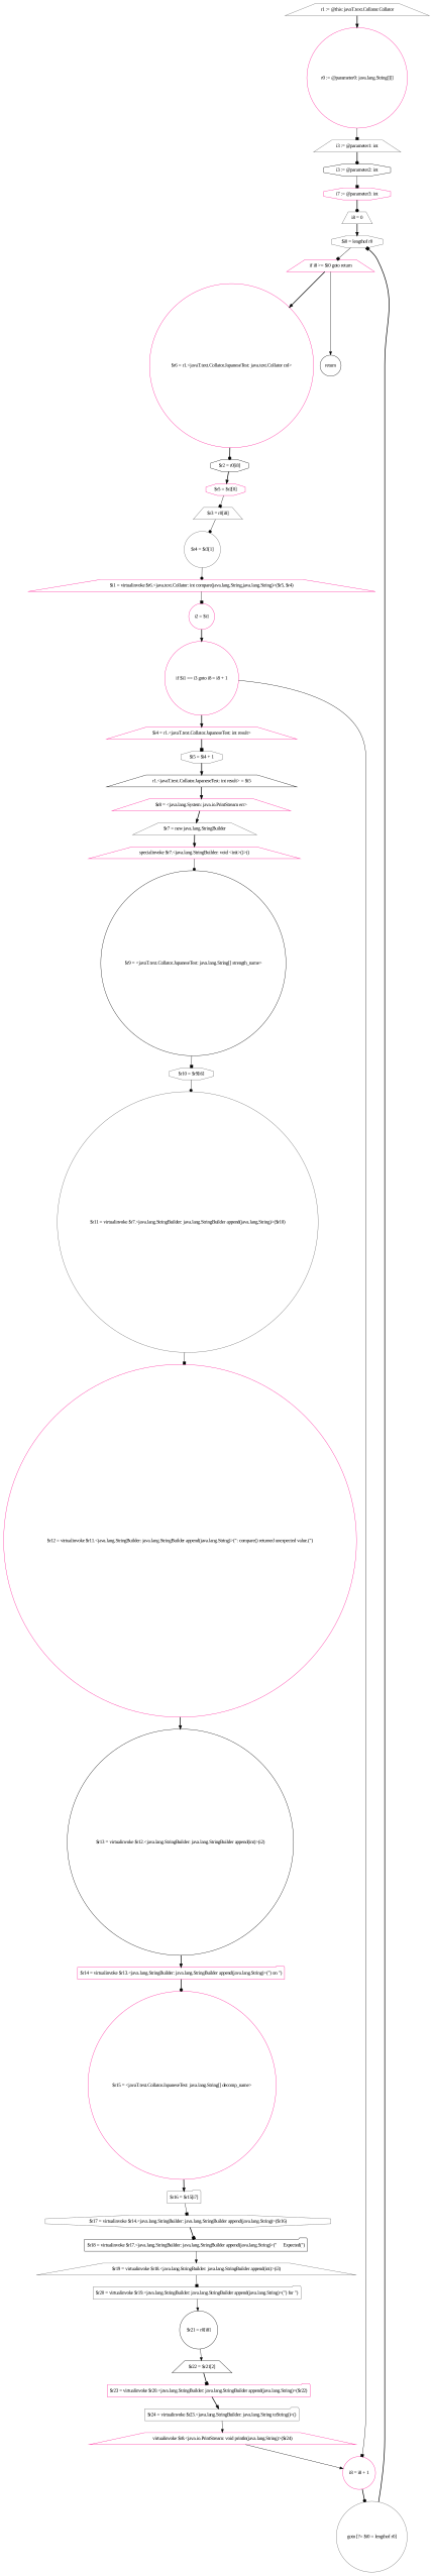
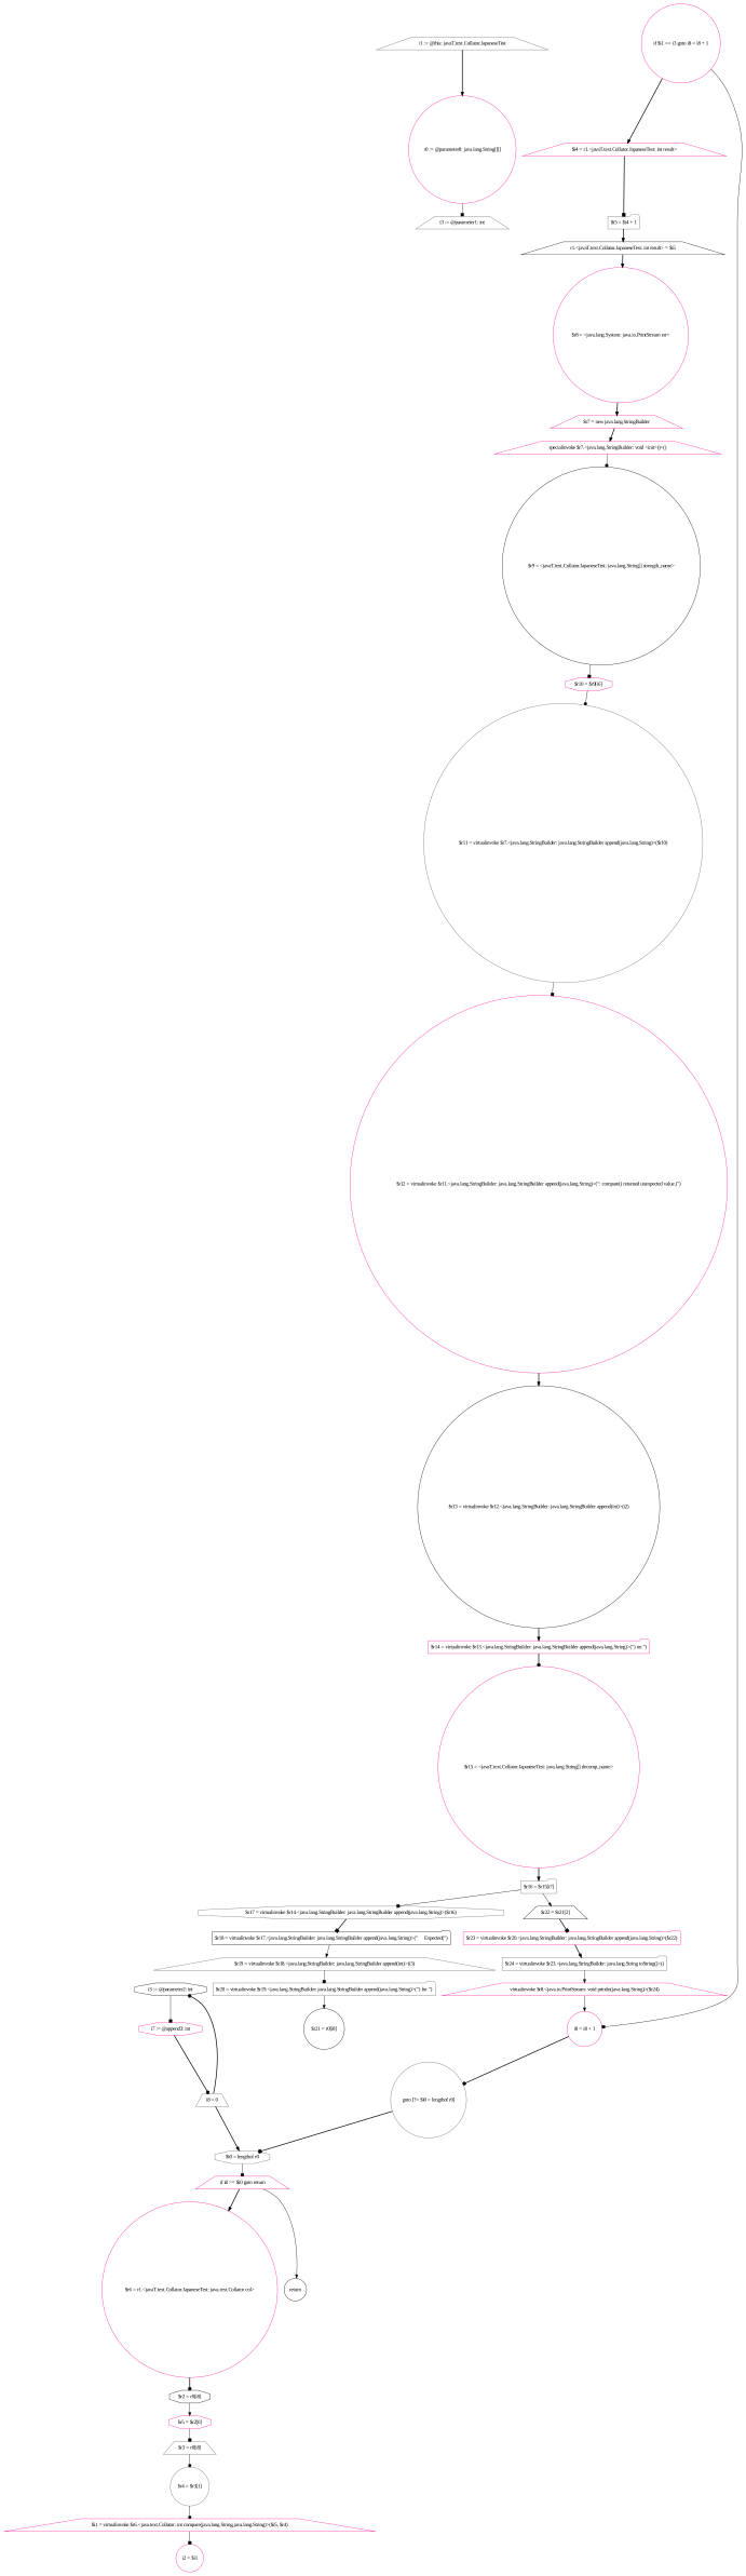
  digraph {
    fontname="Liberation Serif"
    node [color=deeppink fontname="Liberation Serif" shape=trapezium]
    edge [arrowhead=normal fontname="Liberation Serif" style=bold]
-   "r1 := @this: javaT.text.Collator.JapaneseTest" [color=gray40 label="r1 := @this: javaT.text.Collator.Collator"]
+   "r1 := @this: javaT.text.Collator.JapaneseTest" [color=gray40]
    "r0 := @parameter0: java.lang.String[][]" [shape=circle]
    "i3 := @parameter1: int" [color=gray40]
    n4 [color=black label="i3 := @parameter2: int" shape=octagon]
-   "i7 := @parameter3: int" [shape=octagon]
+   "i7 := @parameter3: int" [shape=octagon label="i7 := @append3: int"]
    "i8 = 0" [color=gray40]
    "$i0 = lengthof r0" [color=gray40 shape=octagon]
    "if i8 >= $i0 goto return"
    "$r6 = r1.<javaT.text.Collator.JapaneseTest: java.text.Collator col>" [shape=circle]
    return [color=black shape=circle]
    "$r2 = r0[i8]" [color=black shape=octagon]
    "$r5 = $r2[0]" [shape=octagon]
    "$r3 = r0[i8]" [color=gray40]
    "$r4 = $r3[1]" [color=gray40 shape=circle]
    "$i1 = virtualinvoke $r6.<java.text.Collator: int compare(java.lang.String,java.lang.String)>($r5, $r4)"
    "i2 = $i1" [shape=circle]
    "if $i1 == i3 goto i8 = i8 + 1" [shape=circle]
    "$i4 = r1.<javaT.text.Collator.JapaneseTest: int result>"
    "i8 = i8 + 1" [shape=circle]
-   "$i5 = $i4 + 1" [color=gray40 shape=octagon]
+   "$i5 = $i4 + 1" [color=gray40 shape=folder]
    "goto [?= $i0 = lengthof r0]" [color=gray40 shape=circle]
    "r1.<javaT.text.Collator.JapaneseTest: int result> = $i5" [color=black]
-   "$r8 = <java.lang.System: java.io.PrintStream err>"
-   "$r7 = new java.lang.StringBuilder" [color=gray40]
+   "$r8 = <java.lang.System: java.io.PrintStream err>" [shape=circle]
+   "$r7 = new java.lang.StringBuilder"
    "specialinvoke $r7.<java.lang.StringBuilder: void <init>()>()"
    "$r9 = <javaT.text.Collator.JapaneseTest: java.lang.String[] strength_name>" [color=black shape=circle]
-   "$r10 = $r9[i6]" [color=gray40 shape=octagon]
+   "$r10 = $r9[i6]" [shape=octagon]
    "$r11 = virtualinvoke $r7.<java.lang.StringBuilder: java.lang.StringBuilder append(java.lang.String)>($r10)" [color=gray40 shape=circle]
    "$r12 = virtualinvoke $r11.<java.lang.StringBuilder: java.lang.StringBuilder append(java.lang.String)>(\": compare() returned unexpected value.(\")" [shape=circle]
    "$r13 = virtualinvoke $r12.<java.lang.StringBuilder: java.lang.StringBuilder append(int)>(i2)" [color=black shape=circle]
    "$r14 = virtualinvoke $r13.<java.lang.StringBuilder: java.lang.StringBuilder append(java.lang.String)>(\") on \")" [shape=folder]
    "$r15 = <javaT.text.Collator.JapaneseTest: java.lang.String[] decomp_name>" [shape=circle]
    "$r16 = $r15[i7]" [color=gray40 shape=folder]
    "$r17 = virtualinvoke $r14.<java.lang.StringBuilder: java.lang.StringBuilder append(java.lang.String)>($r16)" [color=gray40 shape=octagon]
    "$r18 = virtualinvoke $r17.<java.lang.StringBuilder: java.lang.StringBuilder append(java.lang.String)>(\"     Expected(\")" [color=black shape=folder]
    "$r19 = virtualinvoke $r18.<java.lang.StringBuilder: java.lang.StringBuilder append(int)>(i3)" [color=gray40]
    "$r20 = virtualinvoke $r19.<java.lang.StringBuilder: java.lang.StringBuilder append(java.lang.String)>(\") for \")" [color=gray40 shape=folder]
    "$r21 = r0[i8]" [color=black shape=circle]
    "$r22 = $r21[2]" [color=black]
    "$r23 = virtualinvoke $r20.<java.lang.StringBuilder: java.lang.StringBuilder append(java.lang.String)>($r22)" [shape=folder]
    "$r24 = virtualinvoke $r23.<java.lang.StringBuilder: java.lang.String toString()>()" [color=gray40 shape=folder]
    "virtualinvoke $r8.<java.io.PrintStream: void println(java.lang.String)>($r24)"
    "r1 := @this: javaT.text.Collator.JapaneseTest" -> "r0 := @parameter0: java.lang.String[][]"
    "r0 := @parameter0: java.lang.String[][]" -> "i3 := @parameter1: int" [arrowhead=box style=solid]
-   "i3 := @parameter1: int" -> n4 [arrowhead=dot]
+   "i8 = 0" -> n4 [arrowhead=dot]
    n4 -> "i7 := @parameter3: int" [arrowhead=box style=solid]
    "i7 := @parameter3: int" -> "i8 = 0" [arrowhead=dot]
    "i8 = 0" -> "$i0 = lengthof r0"
    "$i0 = lengthof r0" -> "if i8 >= $i0 goto return" [arrowhead=box style=solid]
    "if i8 >= $i0 goto return" -> "$r6 = r1.<javaT.text.Collator.JapaneseTest: java.text.Collator col>"
    "if i8 >= $i0 goto return" -> return [style=solid]
    "$r6 = r1.<javaT.text.Collator.JapaneseTest: java.text.Collator col>" -> "$r2 = r0[i8]" [arrowhead=dot]
-   "$r2 = r0[i8]" -> "$r5 = $r2[0]"
+   "$r2 = r0[i8]" -> "$r5 = $r2[0]" [style=solid]
    "$r5 = $r2[0]" -> "$r3 = r0[i8]" [arrowhead=box style=solid]
    "$r3 = r0[i8]" -> "$r4 = $r3[1]" [arrowhead=dot style=solid]
    "$r4 = $r3[1]" -> "$i1 = virtualinvoke $r6.<java.text.Collator: int compare(java.lang.String,java.lang.String)>($r5, $r4)" [arrowhead=dot style=solid]
    "$i1 = virtualinvoke $r6.<java.text.Collator: int compare(java.lang.String,java.lang.String)>($r5, $r4)" -> "i2 = $i1" [arrowhead=box style=solid]
-   "i2 = $i1" -> "if $i1 == i3 goto i8 = i8 + 1"
    "if $i1 == i3 goto i8 = i8 + 1" -> "$i4 = r1.<javaT.text.Collator.JapaneseTest: int result>"
    "if $i1 == i3 goto i8 = i8 + 1" -> "i8 = i8 + 1" [arrowhead=box style=solid]
    "$i4 = r1.<javaT.text.Collator.JapaneseTest: int result>" -> "$i5 = $i4 + 1" [arrowhead=box]
    "i8 = i8 + 1" -> "goto [?= $i0 = lengthof r0]" [arrowhead=dot]
    "$i5 = $i4 + 1" -> "r1.<javaT.text.Collator.JapaneseTest: int result> = $i5"
    "goto [?= $i0 = lengthof r0]" -> "$i0 = lengthof r0" [arrowhead=box]
    "r1.<javaT.text.Collator.JapaneseTest: int result> = $i5" -> "$r8 = <java.lang.System: java.io.PrintStream err>"
    "$r8 = <java.lang.System: java.io.PrintStream err>" -> "$r7 = new java.lang.StringBuilder"
    "$r7 = new java.lang.StringBuilder" -> "specialinvoke $r7.<java.lang.StringBuilder: void <init>()>()"
    "specialinvoke $r7.<java.lang.StringBuilder: void <init>()>()" -> "$r9 = <javaT.text.Collator.JapaneseTest: java.lang.String[] strength_name>" [arrowhead=dot style=solid]
    "$r9 = <javaT.text.Collator.JapaneseTest: java.lang.String[] strength_name>" -> "$r10 = $r9[i6]" [arrowhead=box style=solid]
    "$r10 = $r9[i6]" -> "$r11 = virtualinvoke $r7.<java.lang.StringBuilder: java.lang.StringBuilder append(java.lang.String)>($r10)" [arrowhead=dot style=solid]
    "$r11 = virtualinvoke $r7.<java.lang.StringBuilder: java.lang.StringBuilder append(java.lang.String)>($r10)" -> "$r12 = virtualinvoke $r11.<java.lang.StringBuilder: java.lang.StringBuilder append(java.lang.String)>(\": compare() returned unexpected value.(\")" [arrowhead=box style=solid]
    "$r12 = virtualinvoke $r11.<java.lang.StringBuilder: java.lang.StringBuilder append(java.lang.String)>(\": compare() returned unexpected value.(\")" -> "$r13 = virtualinvoke $r12.<java.lang.StringBuilder: java.lang.StringBuilder append(int)>(i2)"
    "$r13 = virtualinvoke $r12.<java.lang.StringBuilder: java.lang.StringBuilder append(int)>(i2)" -> "$r14 = virtualinvoke $r13.<java.lang.StringBuilder: java.lang.StringBuilder append(java.lang.String)>(\") on \")"
    "$r14 = virtualinvoke $r13.<java.lang.StringBuilder: java.lang.StringBuilder append(java.lang.String)>(\") on \")" -> "$r15 = <javaT.text.Collator.JapaneseTest: java.lang.String[] decomp_name>" [arrowhead=dot]
    "$r15 = <javaT.text.Collator.JapaneseTest: java.lang.String[] decomp_name>" -> "$r16 = $r15[i7]"
    "$r16 = $r15[i7]" -> "$r17 = virtualinvoke $r14.<java.lang.StringBuilder: java.lang.StringBuilder append(java.lang.String)>($r16)" [arrowhead=box style=solid]
    "$r17 = virtualinvoke $r14.<java.lang.StringBuilder: java.lang.StringBuilder append(java.lang.String)>($r16)" -> "$r18 = virtualinvoke $r17.<java.lang.StringBuilder: java.lang.StringBuilder append(java.lang.String)>(\"     Expected(\")" [arrowhead=box]
    "$r18 = virtualinvoke $r17.<java.lang.StringBuilder: java.lang.StringBuilder append(java.lang.String)>(\"     Expected(\")" -> "$r19 = virtualinvoke $r18.<java.lang.StringBuilder: java.lang.StringBuilder append(int)>(i3)" [style=solid]
    "$r19 = virtualinvoke $r18.<java.lang.StringBuilder: java.lang.StringBuilder append(int)>(i3)" -> "$r20 = virtualinvoke $r19.<java.lang.StringBuilder: java.lang.StringBuilder append(java.lang.String)>(\") for \")" [arrowhead=box style=solid]
    "$r20 = virtualinvoke $r19.<java.lang.StringBuilder: java.lang.StringBuilder append(java.lang.String)>(\") for \")" -> "$r21 = r0[i8]" [style=solid]
-   "$r21 = r0[i8]" -> "$r22 = $r21[2]" [style=solid]
+   "$r16 = $r15[i7]" -> "$r22 = $r21[2]" [style=solid]
    "$r22 = $r21[2]" -> "$r23 = virtualinvoke $r20.<java.lang.StringBuilder: java.lang.StringBuilder append(java.lang.String)>($r22)" [arrowhead=box]
    "$r23 = virtualinvoke $r20.<java.lang.StringBuilder: java.lang.StringBuilder append(java.lang.String)>($r22)" -> "$r24 = virtualinvoke $r23.<java.lang.StringBuilder: java.lang.String toString()>()"
    "$r24 = virtualinvoke $r23.<java.lang.StringBuilder: java.lang.String toString()>()" -> "virtualinvoke $r8.<java.io.PrintStream: void println(java.lang.String)>($r24)" [style=solid]
    "virtualinvoke $r8.<java.io.PrintStream: void println(java.lang.String)>($r24)" -> "i8 = i8 + 1" [style=solid]
  }
